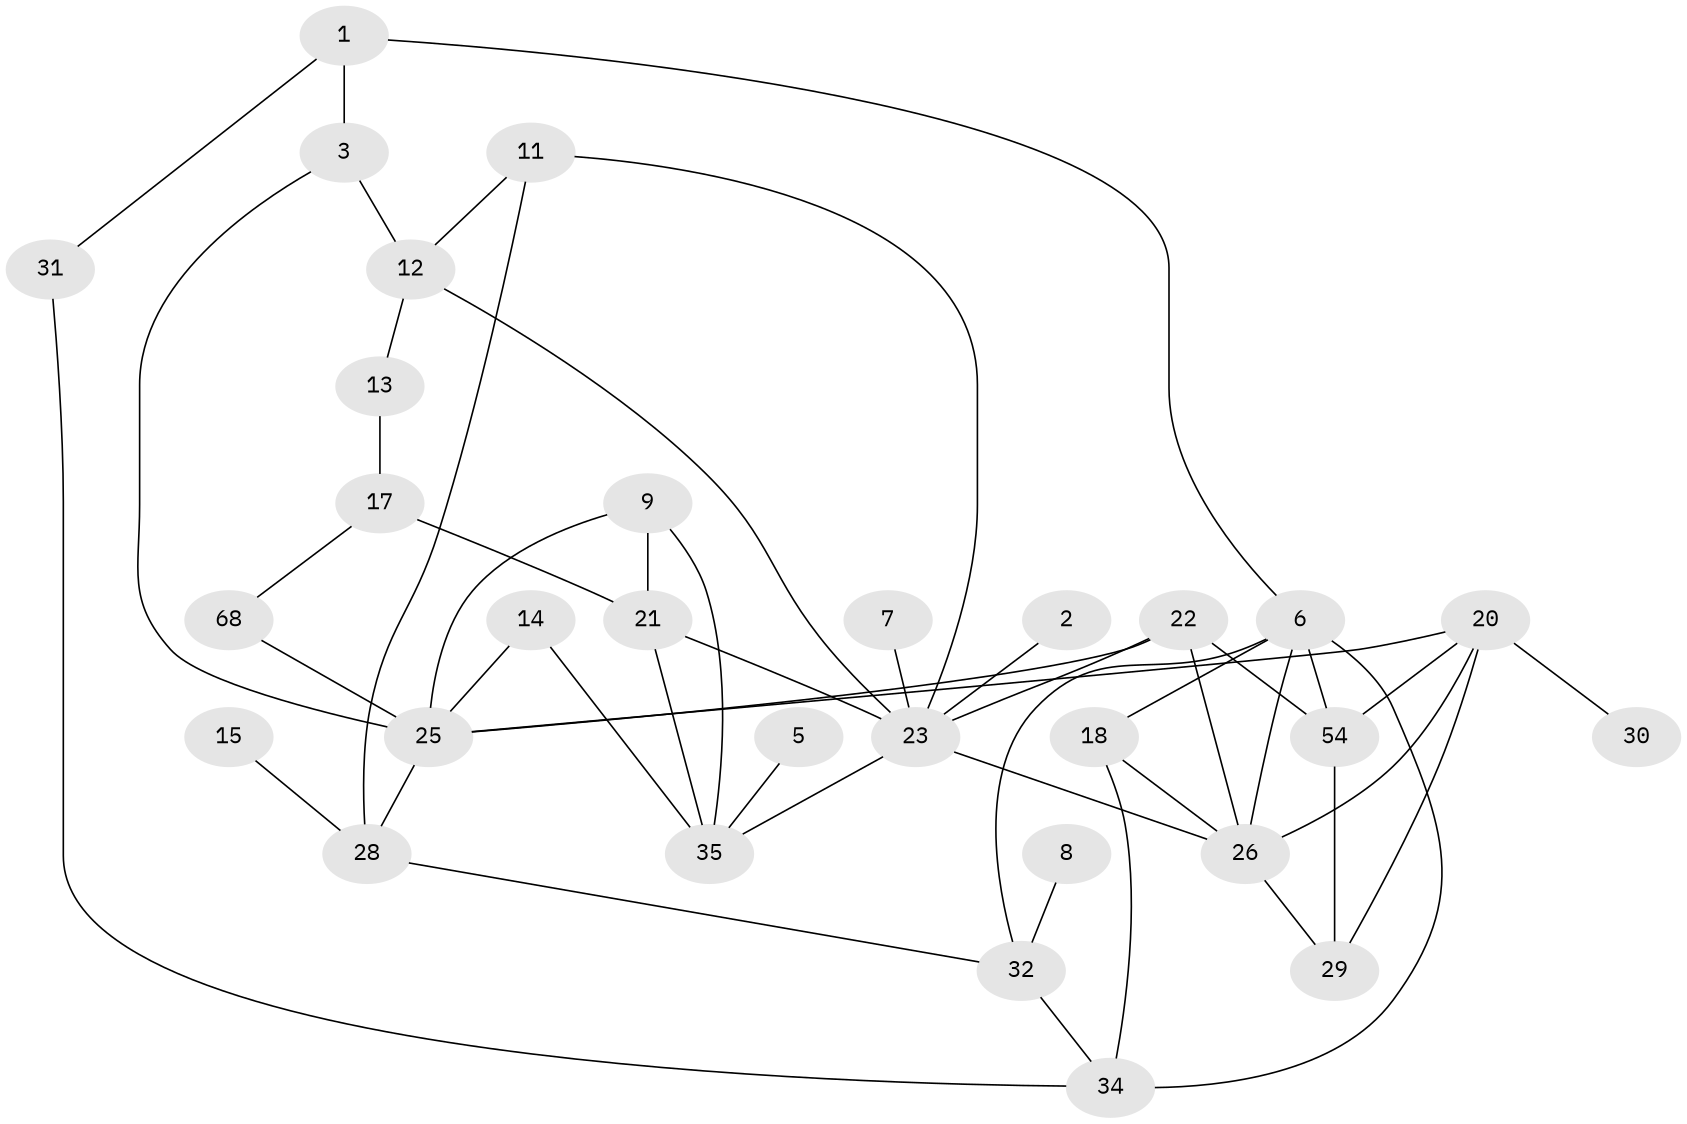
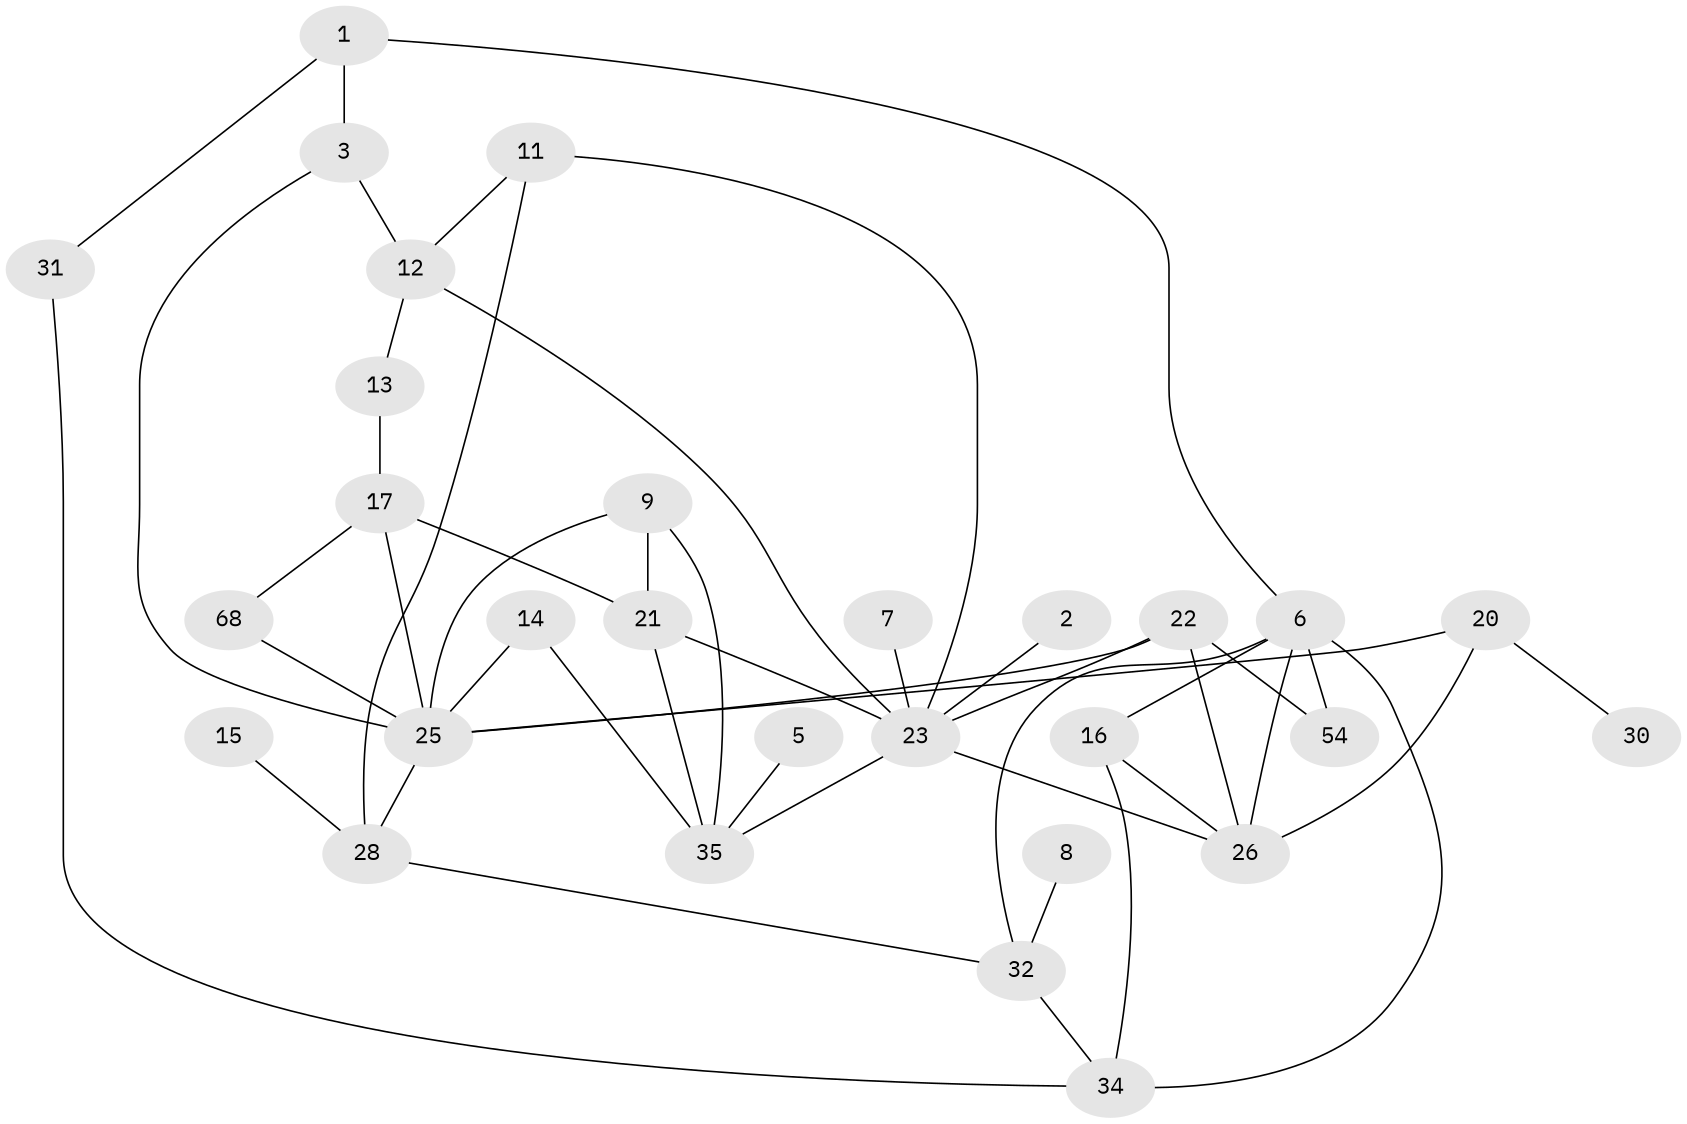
  graph {
    fontname="IBM Plex Mono"
    node [color=gray90 fontname="IBM Plex Mono" style=filled]
    edge [fontname="IBM Plex Mono" weight=1.0]
    1
    3
    6
    31
    12
    25
-   16 [label=18]
+   16
    n8 [label=54]
    26
    32
    34
    2
    23
    35
    13
    28
    5
-   29
    7
    8
    9
    21
    11
    17
    n25 [label=68]
    14
    15
    20
    30
    22
    1 -- 3
    1 -- 6
    1 -- 31
    3 -- 12
    3 -- 25
    6 -- 16
    6 -- n8
    6 -- 26
    6 -- 32
    6 -- 34
    31 -- 34
    12 -- 23
    12 -- 13
    25 -- 28
    16 -- 26
    16 -- 34
-   n8 -- 29
-   26 -- 29
    32 -- 34
    2 -- 23
    23 -- 26
    23 -- 35
    13 -- 17
    28 -- 32
    5 -- 35
    7 -- 23
    8 -- 32
    9 -- 25
    9 -- 35
    9 -- 21
    21 -- 23
    21 -- 35
    11 -- 12
    11 -- 23
    11 -- 28
+   17 -- 25
    17 -- 21
    17 -- n25
    n25 -- 25
    14 -- 25
    14 -- 35
    15 -- 28
    20 -- 25
-   20 -- n8
    20 -- 26
-   20 -- 29
    20 -- 30
    22 -- 25
    22 -- n8
    22 -- 26
    22 -- 23
  }
